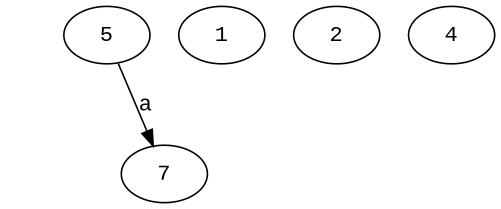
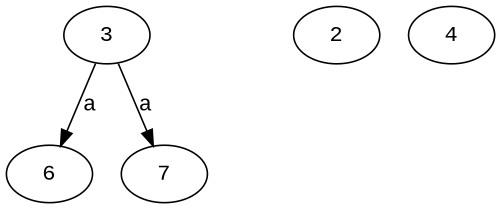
  strict digraph {
    fontname="Liberation Mono"
    node [fontname="Liberation Mono"]
    edge [fontname="Liberation Mono"]
-   5
+   5 [label=3]
+   6
    7
-   1
    2
    4
+   5 -> 6 [label=a]
    5 -> 7 [label=a]
  }
